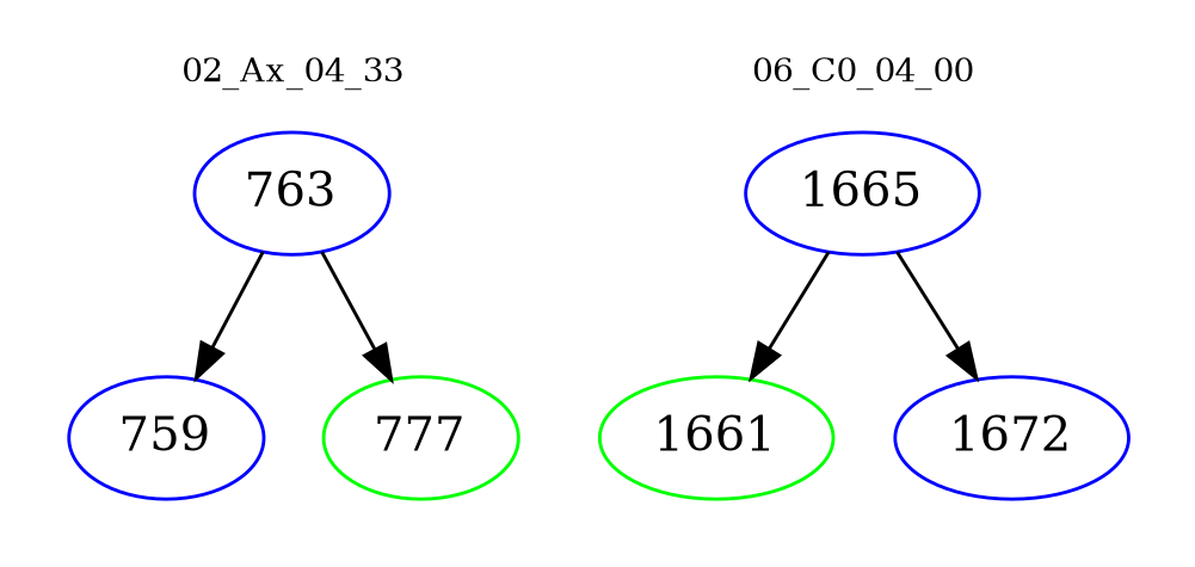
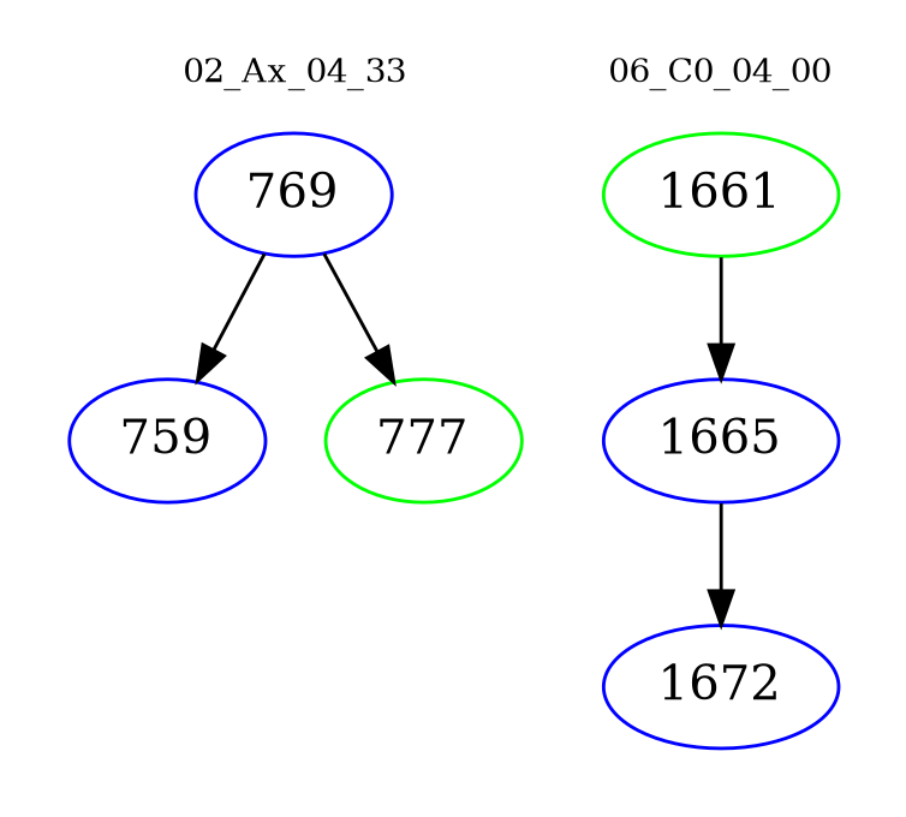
  digraph {
    node [color=blue]
    edge [color=black]
-   n1 [label=763]
+   n1 [label=769]
    n2 [label=759]
    n3 [color=green label=777]
    n4 [label=1665]
    n5 [color=green label=1661]
    n6 [label=1672]
    subgraph cluster_1 {
      color=white
      fontsize=10
      label="02_Ax_04_33"
      n1
      n2
      n3
    }
    subgraph cluster_2 {
      color=white
      fontsize=10
      label="06_C0_04_00"
      n4
      n5
      n6
    }
    n1 -> n2
    n1 -> n3
-   n4 -> n5
+   n5 -> n4
    n4 -> n6
  }
